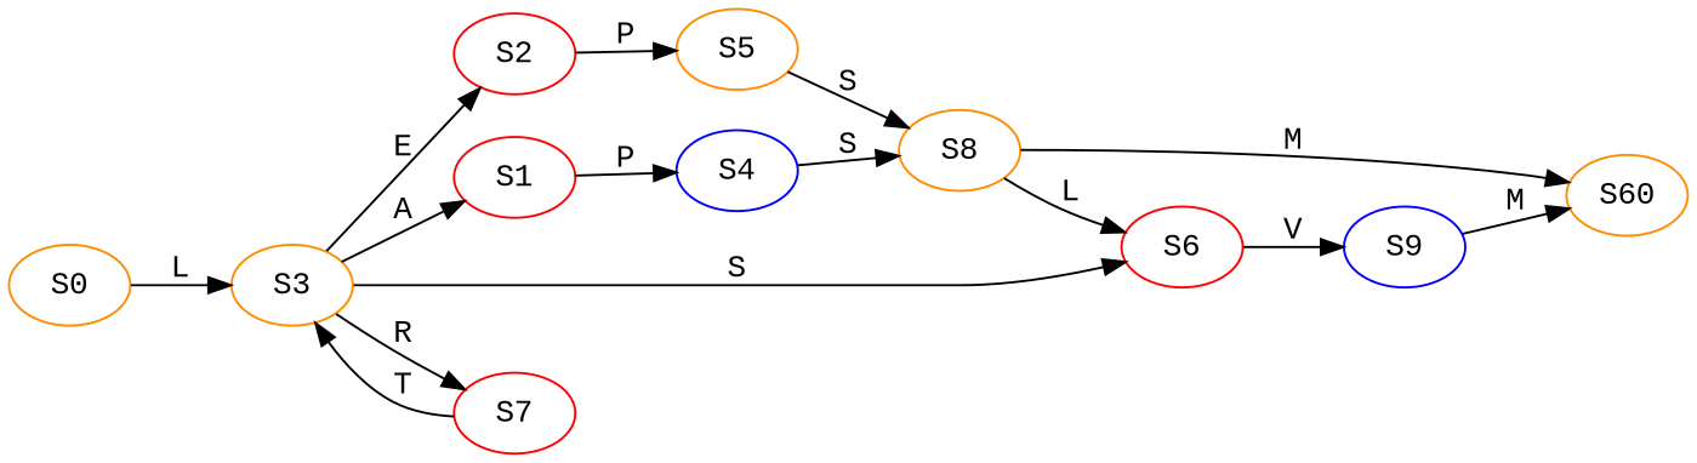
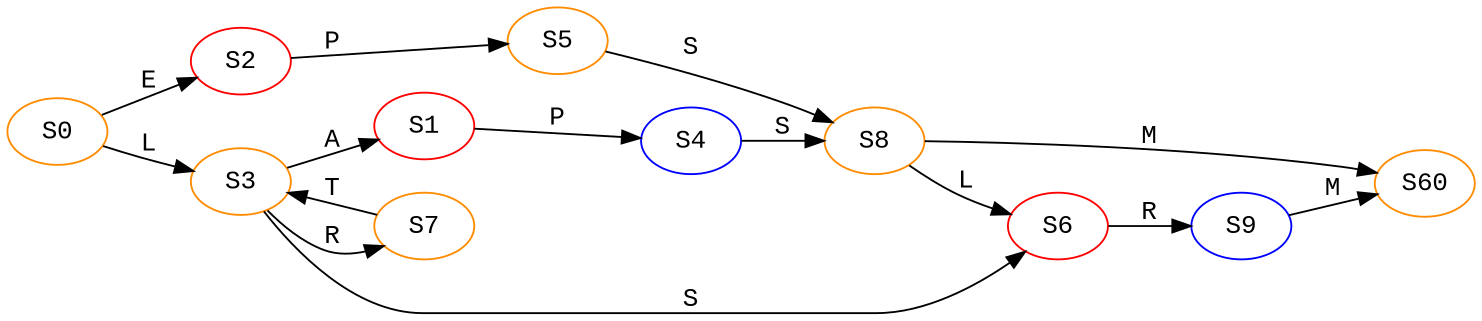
  strict digraph {
    fontname="Liberation Mono"
    rankdir=LR
    node [color=darkorange fontname="Liberation Mono"]
    edge [fontname="Liberation Mono"]
    S2 [color=red]
    S0
    S3
    S1 [color=red]
    S4 [color=blue]
    S5
    S6 [color=red]
-   S7 [color=red]
+   S7
    S8
    S9 [color=blue]
    n11 [label=S60]
    S2 -> S5 [label=P]
-   S3 -> S2 [label=E]
+   S0 -> S2 [label=E]
    S0 -> S3 [label=L]
    S3 -> S1 [label=A]
    S3 -> S6 [label=S]
    S3 -> S7 [label=R]
    S1 -> S4 [label=P]
    S4 -> S8 [label=S]
    S5 -> S8 [label=S]
-   S6 -> S9 [label=V]
+   S6 -> S9 [label=R]
    S7 -> S3 [label=T]
    S8 -> S6 [label=L]
    S8 -> n11 [label=M]
    S9 -> n11 [label=M]
  }
